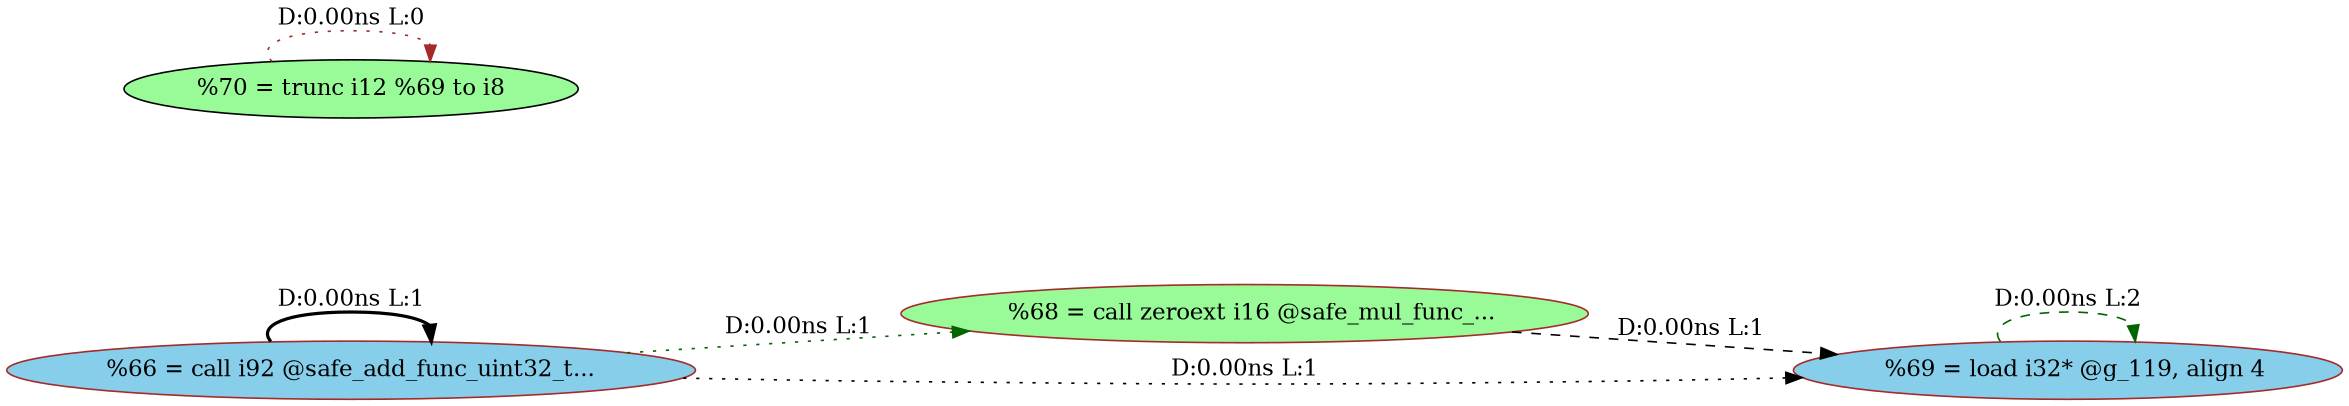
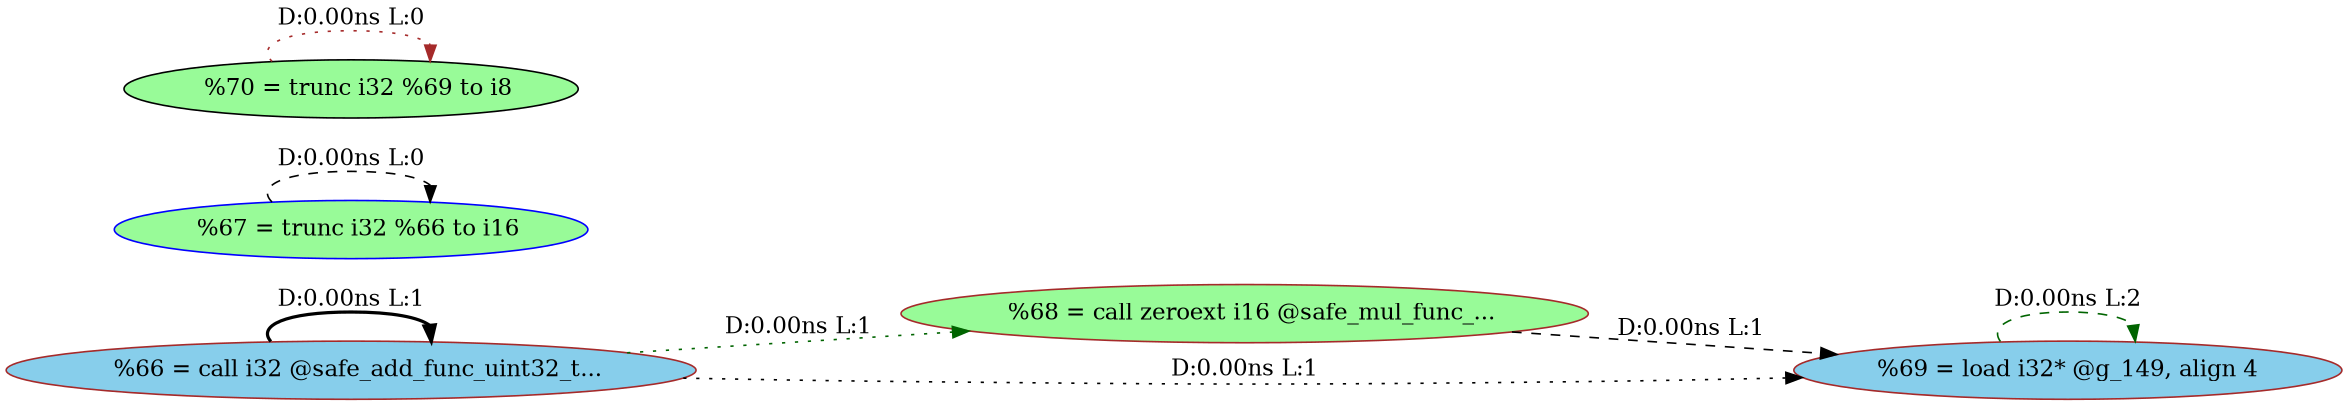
  digraph {
    rankdir=LR
    node [color=brown fillcolor=palegreen style=filled]
    edge [color=black style=dotted]
-   n1 [fillcolor=skyblue label="%66 = call i92 @safe_add_func_uint32_t..."]
+   n1 [fillcolor=skyblue label="  %66 = call i32 @safe_add_func_uint32_t..."]
    n2 [label="  %68 = call zeroext i16 @safe_mul_func_..."]
-   n3 [fillcolor=skyblue label="  %69 = load i32* @g_119, align 4"]
-   n5 [color=black label="%70 = trunc i12 %69 to i8"]
+   n3 [fillcolor=skyblue label="%69 = load i32* @g_149, align 4"]
+   n4 [color=blue label="  %67 = trunc i32 %66 to i16"]
+   n5 [color=black label="  %70 = trunc i32 %69 to i8"]
    n1 -> n1 [label="D:0.00ns L:1" style=bold]
    n1 -> n2 [color=darkgreen label="D:0.00ns L:1"]
    n1 -> n3 [label="D:0.00ns L:1"]
    n2 -> n3 [label="D:0.00ns L:1" style=dashed]
    n3 -> n3 [color=darkgreen label="D:0.00ns L:2" style=dashed]
+   n4 -> n4 [label="D:0.00ns L:0" style=dashed]
    n5 -> n5 [color=brown label="D:0.00ns L:0"]
  }
